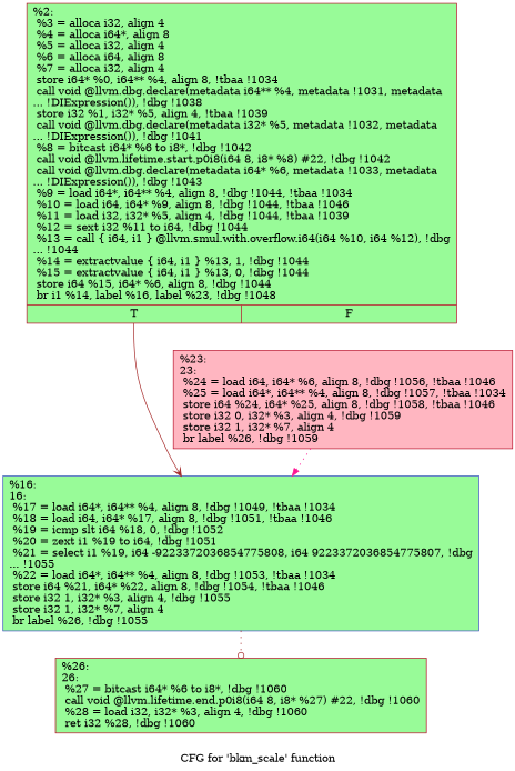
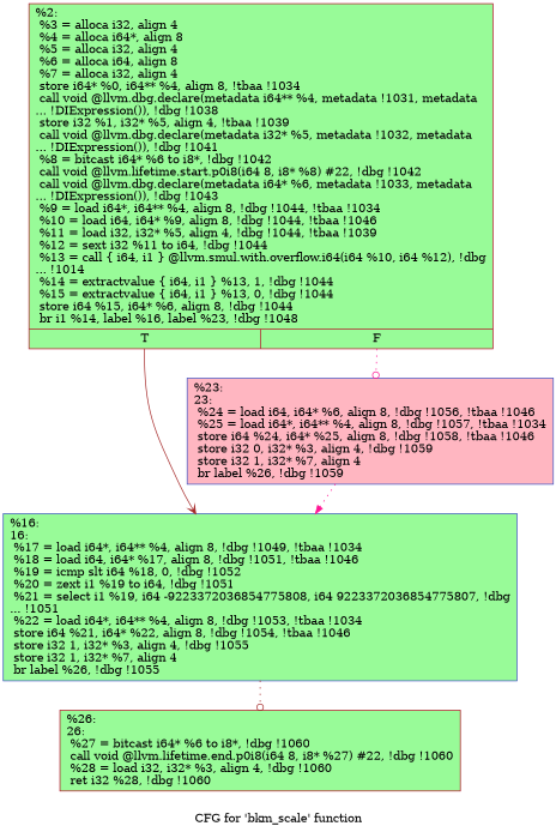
  digraph {
    label="CFG for 'bkm_scale' function"
    node [color="#b70d28ff" fillcolor=palegreen shape=record style=filled]
    edge [arrowhead=odot color=brown style=dotted]
-   n1 [label="{%2:\l  %3 = alloca i32, align 4\l  %4 = alloca i64*, align 8\l  %5 = alloca i32, align 4\l  %6 = alloca i64, align 8\l  %7 = alloca i32, align 4\l  store i64* %0, i64** %4, align 8, !tbaa !1034\l  call void @llvm.dbg.declare(metadata i64** %4, metadata !1031, metadata\l... !DIExpression()), !dbg !1038\l  store i32 %1, i32* %5, align 4, !tbaa !1039\l  call void @llvm.dbg.declare(metadata i32* %5, metadata !1032, metadata\l... !DIExpression()), !dbg !1041\l  %8 = bitcast i64* %6 to i8*, !dbg !1042\l  call void @llvm.lifetime.start.p0i8(i64 8, i8* %8) #22, !dbg !1042\l  call void @llvm.dbg.declare(metadata i64* %6, metadata !1033, metadata\l... !DIExpression()), !dbg !1043\l  %9 = load i64*, i64** %4, align 8, !dbg !1044, !tbaa !1034\l  %10 = load i64, i64* %9, align 8, !dbg !1044, !tbaa !1046\l  %11 = load i32, i32* %5, align 4, !dbg !1044, !tbaa !1039\l  %12 = sext i32 %11 to i64, !dbg !1044\l  %13 = call \{ i64, i1 \} @llvm.smul.with.overflow.i64(i64 %10, i64 %12), !dbg\l... !1044\l  %14 = extractvalue \{ i64, i1 \} %13, 1, !dbg !1044\l  %15 = extractvalue \{ i64, i1 \} %13, 0, !dbg !1044\l  store i64 %15, i64* %6, align 8, !dbg !1044\l  br i1 %14, label %16, label %23, !dbg !1048\l|{<s0>T|<s1>F}}"]
-   n2 [color="#3d50c3ff" label="{%16:\l16:                                               \l  %17 = load i64*, i64** %4, align 8, !dbg !1049, !tbaa !1034\l  %18 = load i64, i64* %17, align 8, !dbg !1051, !tbaa !1046\l  %19 = icmp slt i64 %18, 0, !dbg !1052\l  %20 = zext i1 %19 to i64, !dbg !1051\l  %21 = select i1 %19, i64 -9223372036854775808, i64 9223372036854775807, !dbg\l... !1055\l  %22 = load i64*, i64** %4, align 8, !dbg !1053, !tbaa !1034\l  store i64 %21, i64* %22, align 8, !dbg !1054, !tbaa !1046\l  store i32 1, i32* %3, align 4, !dbg !1055\l  store i32 1, i32* %7, align 4\l  br label %26, !dbg !1055\l}"]
-   n3 [fillcolor=lightpink label="{%23:\l23:                                               \l  %24 = load i64, i64* %6, align 8, !dbg !1056, !tbaa !1046\l  %25 = load i64*, i64** %4, align 8, !dbg !1057, !tbaa !1034\l  store i64 %24, i64* %25, align 8, !dbg !1058, !tbaa !1046\l  store i32 0, i32* %3, align 4, !dbg !1059\l  store i32 1, i32* %7, align 4\l  br label %26, !dbg !1059\l}"]
+   n1 [label="{%2:\l  %3 = alloca i32, align 4\l  %4 = alloca i64*, align 8\l  %5 = alloca i32, align 4\l  %6 = alloca i64, align 8\l  %7 = alloca i32, align 4\l  store i64* %0, i64** %4, align 8, !tbaa !1034\l  call void @llvm.dbg.declare(metadata i64** %4, metadata !1031, metadata\l... !DIExpression()), !dbg !1038\l  store i32 %1, i32* %5, align 4, !tbaa !1039\l  call void @llvm.dbg.declare(metadata i32* %5, metadata !1032, metadata\l... !DIExpression()), !dbg !1041\l  %8 = bitcast i64* %6 to i8*, !dbg !1042\l  call void @llvm.lifetime.start.p0i8(i64 8, i8* %8) #22, !dbg !1042\l  call void @llvm.dbg.declare(metadata i64* %6, metadata !1033, metadata\l... !DIExpression()), !dbg !1043\l  %9 = load i64*, i64** %4, align 8, !dbg !1044, !tbaa !1034\l  %10 = load i64, i64* %9, align 8, !dbg !1044, !tbaa !1046\l  %11 = load i32, i32* %5, align 4, !dbg !1044, !tbaa !1039\l  %12 = sext i32 %11 to i64, !dbg !1044\l  %13 = call \{ i64, i1 \} @llvm.smul.with.overflow.i64(i64 %10, i64 %12), !dbg\l... !1014\l  %14 = extractvalue \{ i64, i1 \} %13, 1, !dbg !1044\l  %15 = extractvalue \{ i64, i1 \} %13, 0, !dbg !1044\l  store i64 %15, i64* %6, align 8, !dbg !1044\l  br i1 %14, label %16, label %23, !dbg !1048\l|{<s0>T|<s1>F}}"]
+   n2 [color="#3d50c3ff" label="{%16:\l16:                                               \l  %17 = load i64*, i64** %4, align 8, !dbg !1049, !tbaa !1034\l  %18 = load i64, i64* %17, align 8, !dbg !1051, !tbaa !1046\l  %19 = icmp slt i64 %18, 0, !dbg !1052\l  %20 = zext i1 %19 to i64, !dbg !1051\l  %21 = select i1 %19, i64 -9223372036854775808, i64 9223372036854775807, !dbg\l... !1051\l  %22 = load i64*, i64** %4, align 8, !dbg !1053, !tbaa !1034\l  store i64 %21, i64* %22, align 8, !dbg !1054, !tbaa !1046\l  store i32 1, i32* %3, align 4, !dbg !1055\l  store i32 1, i32* %7, align 4\l  br label %26, !dbg !1055\l}"]
+   n3 [color="#3d50c3ff" fillcolor=lightpink label="{%23:\l23:                                               \l  %24 = load i64, i64* %6, align 8, !dbg !1056, !tbaa !1046\l  %25 = load i64*, i64** %4, align 8, !dbg !1057, !tbaa !1034\l  store i64 %24, i64* %25, align 8, !dbg !1058, !tbaa !1046\l  store i32 0, i32* %3, align 4, !dbg !1059\l  store i32 1, i32* %7, align 4\l  br label %26, !dbg !1059\l}"]
    n4 [label="{%26:\l26:                                               \l  %27 = bitcast i64* %6 to i8*, !dbg !1060\l  call void @llvm.lifetime.end.p0i8(i64 8, i8* %27) #22, !dbg !1060\l  %28 = load i32, i32* %3, align 4, !dbg !1060\l  ret i32 %28, !dbg !1060\l}"]
    n1 -> n2 [arrowhead=vee style=solid tailport=s0]
+   n1 -> n3 [color=deeppink tailport=s1]
    n2 -> n4
    n3 -> n2 [arrowhead=normal color=deeppink]
  }
